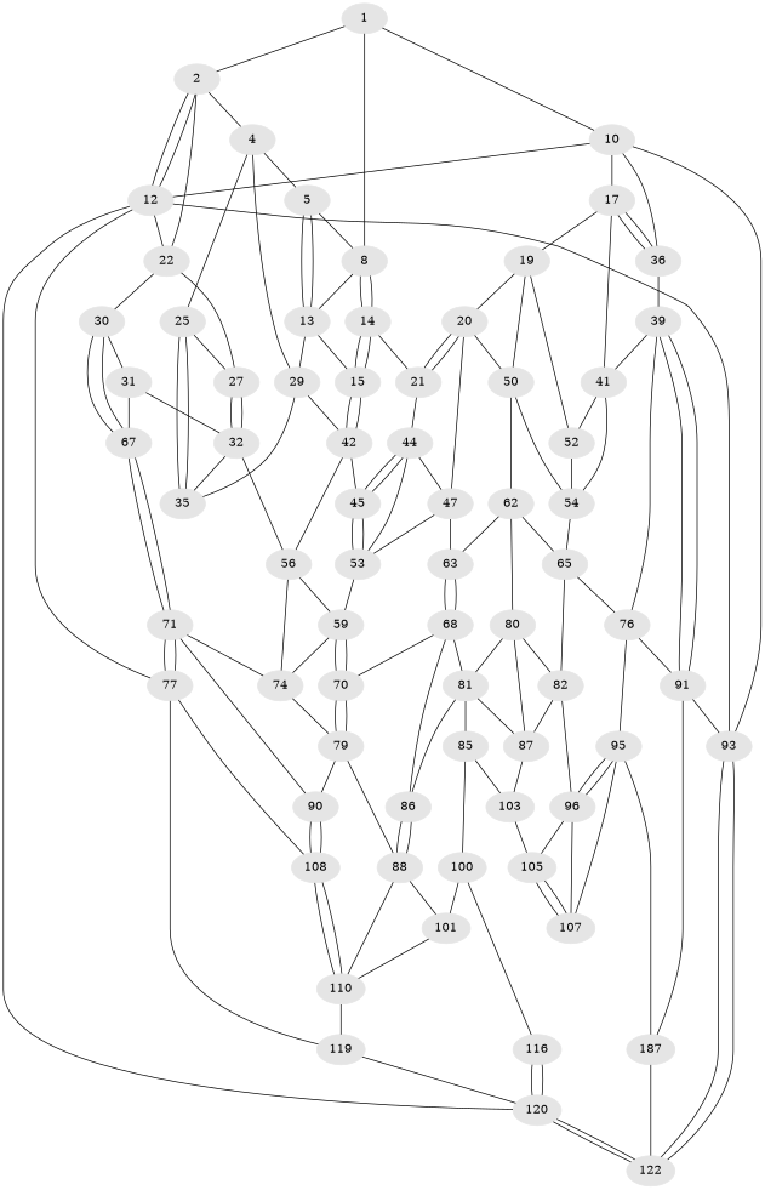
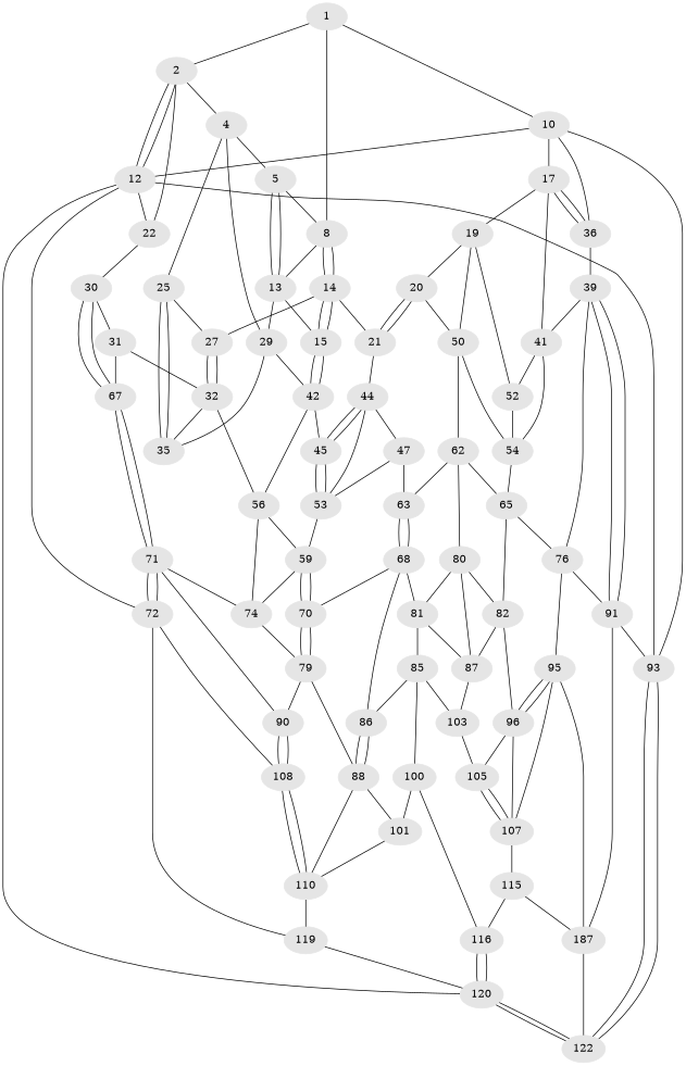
  graph {
    node [color=gray90 style=filled]
    1 [super="+7"]
    2 [super="+3"]
    8 [super="+9"]
    10 [super="+11"]
    4 [super="+24"]
    12 [super="+73"]
    22 [super="+23"]
    13 [super="+16"]
    14
    17 [super="+18"]
    36
    93
    5 [super="+6"]
    25 [super="+26"]
    29 [super="+34"]
-   72 [super="+109" label=77]
+   72 [super="+109"]
    120 [super="+121"]
    27 [super="+28"]
    30
    35 [super="+37"]
    42 [super="+43"]
    15
    21
    19 [super="+49"]
    41 [super="+51"]
    39 [super="+40"]
    122
    108
    119
    44 [super="+48"]
    56 [super="+57"]
    45
    20 [super="+46"]
    50 [super="+55"]
    52
    54 [super="+64"]
    47 [super="+61"]
    62 [super="+66"]
    53 [super="+58"]
    63
    32 [super="+38"]
    31 [super="+33"]
    67
    71 [super="+75"]
    59 [super="+60"]
    74 [super="+78"]
    76 [super="+92"]
    91 [super="+94"]
    95 [super="+106"]
    n50 [label=187 super="+118"]
    65 [super="+77"]
    68 [super="+69"]
    80 [super="+83"]
    70
    82 [super="+97"]
    79 [super="+89"]
    81 [super="+84"]
    87 [super="+98"]
    86
    96
    90
    85 [super="+99"]
    88 [super="+102"]
    110 [super="+112"]
    107 [super="+114"]
    101 [super="+111"]
    103 [super="+104"]
    100 [super="+113"]
    105
    116
+   115
    1 -- 2
    1 -- 8
    1 -- 10
    2 -- 4
    2 -- 12
    2 -- 12
    2 -- 22
    8 -- 13
    8 -- 14
    8 -- 14
    10 -- 12
    10 -- 17
    10 -- 36
    10 -- 93
    4 -- 5
    4 -- 25
    4 -- 29
    12 -- 22
    12 -- 93
    12 -- 72
    12 -- 120
-   22 -- 27
+   14 -- 27
    22 -- 30
    13 -- 29
    13 -- 15
    14 -- 15
    14 -- 15
    14 -- 21
    17 -- 36
    17 -- 36
    17 -- 19
    17 -- 41
    36 -- 39
    93 -- 122
    93 -- 122
    5 -- 8
    5 -- 13
    5 -- 13
    25 -- 27
    25 -- 35 [weight=2]
    25 -- 35
    29 -- 35
    29 -- 42
    72 -- 108
    72 -- 119
    120 -- 122
    120 -- 122
    27 -- 32
    27 -- 32
    30 -- 31
    30 -- 67
    30 -- 67
    42 -- 56
    42 -- 45
    15 -- 42
    15 -- 42
    21 -- 44
    19 -- 20
    19 -- 50
    19 -- 52
    41 -- 52
    41 -- 54
    39 -- 41
    39 -- 76
    39 -- 91
    39 -- 91
    108 -- 110
    108 -- 110
    119 -- 120
    44 -- 45
    44 -- 45
    44 -- 47
    44 -- 53
    56 -- 59
    56 -- 74
    45 -- 53
    45 -- 53
    20 -- 21
    20 -- 21
    20 -- 50
-   20 -- 47
    50 -- 54
    50 -- 62
    52 -- 54
    54 -- 65
    47 -- 53
    47 -- 63
    62 -- 63
    62 -- 65
    62 -- 80
    53 -- 59
    63 -- 68
    63 -- 68
    32 -- 35
    32 -- 56
    31 -- 32
    31 -- 67
    67 -- 71
    67 -- 71
    71 -- 72
    71 -- 72
    71 -- 74
    71 -- 90
    59 -- 74
    59 -- 70
    59 -- 70
    74 -- 79
    76 -- 91
    76 -- 95
    91 -- 93
    91 -- n50
    95 -- n50
    95 -- 96
    95 -- 96
    95 -- 107
    n50 -- 122
    65 -- 76
    65 -- 82
    68 -- 70
    68 -- 81
    68 -- 86
    80 -- 82
    80 -- 81
    80 -- 87
    70 -- 79
    70 -- 79
    82 -- 87
    82 -- 96
    79 -- 90
    79 -- 88
    81 -- 87
    81 -- 85
    87 -- 103
    86 -- 88
    86 -- 88
    96 -- 107
    96 -- 105
    90 -- 108
    90 -- 108
-   81 -- 86
+   85 -- 86
    85 -- 103
    85 -- 100
    88 -- 110
    88 -- 101
    110 -- 119
+   107 -- 115
    101 -- 110
    103 -- 105
    100 -- 101 [weight=2]
    100 -- 116
    105 -- 107
    105 -- 107
    116 -- 120
    116 -- 120
+   115 -- n50
+   115 -- 116
  }
